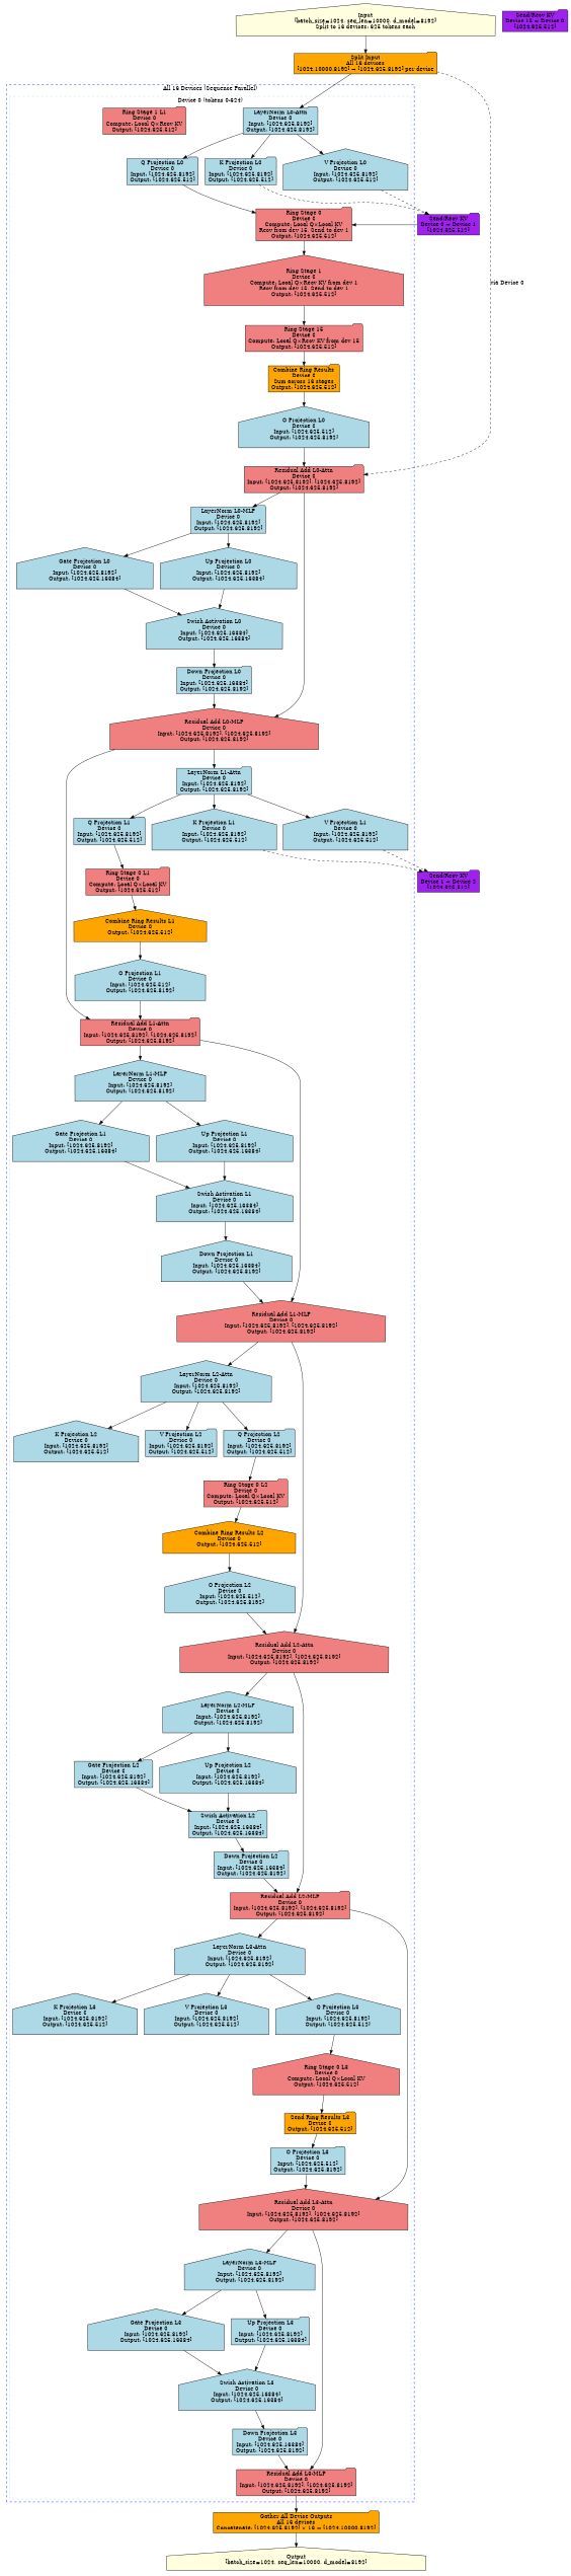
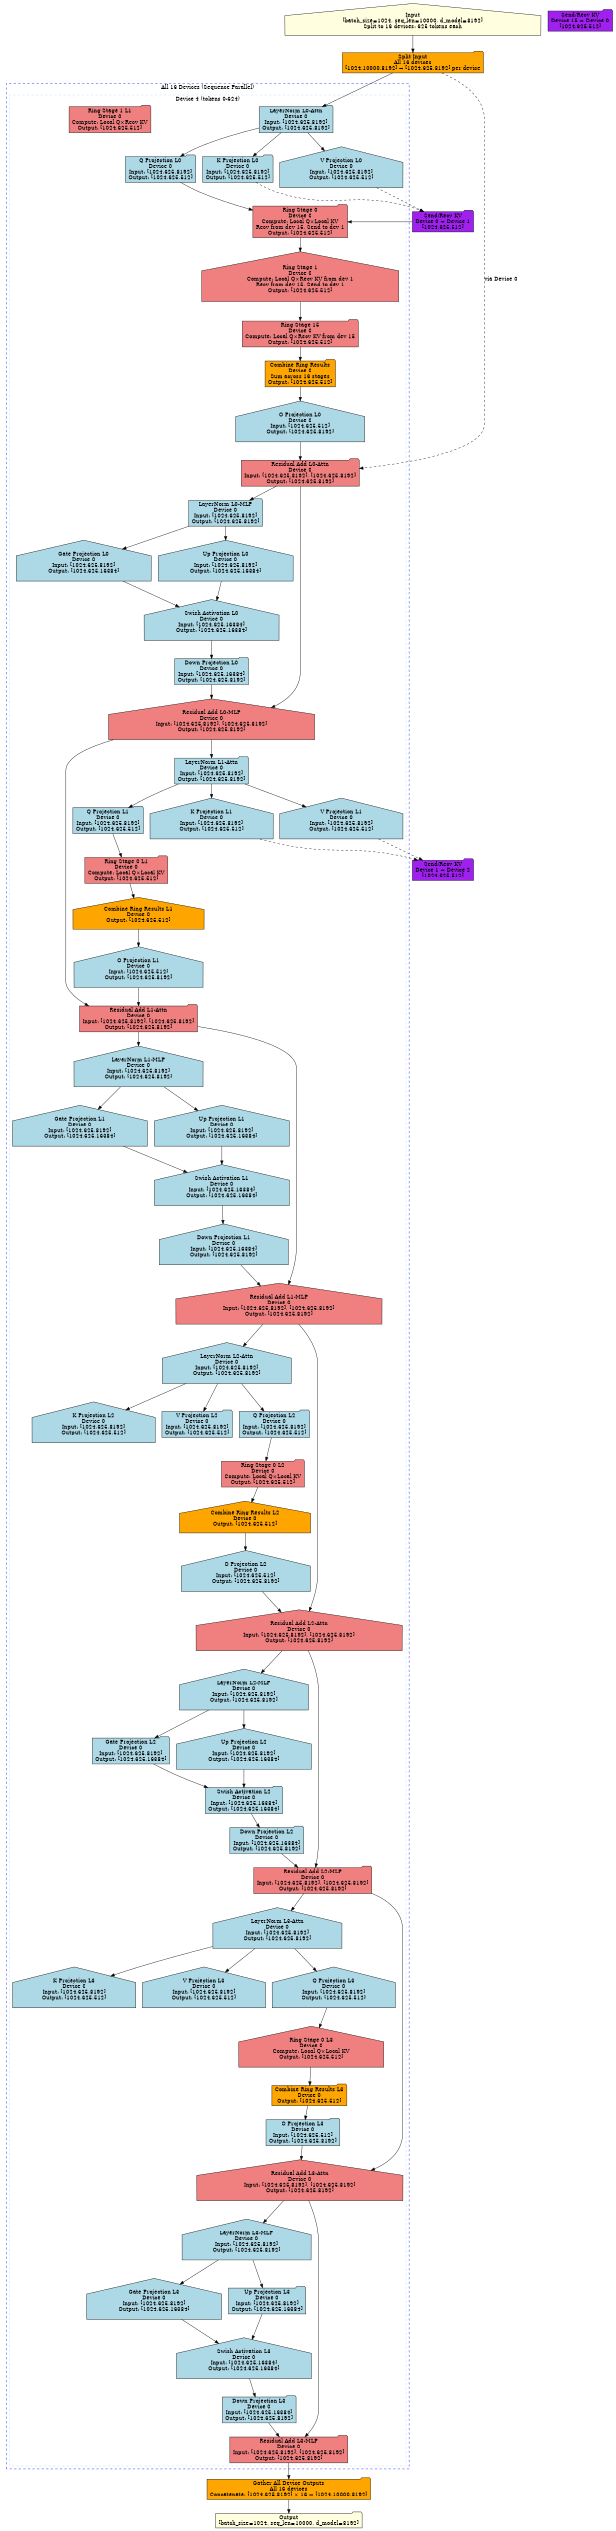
  digraph {
    compound=true
    rankdir=TB
    node [fillcolor=lightblue shape=house style=filled]
    n1 [label="LayerNorm L0-Attn\nDevice 0\nInput: [1024,625,8192]\nOutput: [1024,625,8192]" shape=folder]
    n2 [label="Q Projection L0\nDevice 0\nInput: [1024,625,8192]\nOutput: [1024,625,512]" shape=folder]
    n3 [label="K Projection L0\nDevice 0\nInput: [1024,625,8192]\nOutput: [1024,625,512]" shape=folder]
    n4 [label="V Projection L0\nDevice 0\nInput: [1024,625,8192]\nOutput: [1024,625,512]"]
    n5 [fillcolor=lightcoral label="Ring Stage 0\nDevice 0\nCompute: Local Q×Local KV\nRecv from dev 15, Send to dev 1\nOutput: [1024,625,512]" shape=folder]
    n6 [fillcolor=lightcoral label="Ring Stage 1\nDevice 0\nCompute: Local Q×Recv KV from dev 1\nRecv from dev 15, Send to dev 1\nOutput: [1024,625,512]"]
    n7 [fillcolor=lightcoral label="Ring Stage 15\nDevice 0\nCompute: Local Q×Recv KV from dev 15\nOutput: [1024,625,512]" shape=folder]
    n8 [fillcolor=orange label="Combine Ring Results\nDevice 0\nSum across 16 stages\nOutput: [1024,625,512]" shape=folder]
    n9 [label="O Projection L0\nDevice 0\nInput: [1024,625,512]\nOutput: [1024,625,8192]"]
    n10 [fillcolor=lightcoral label="Residual Add L0-Attn\nDevice 0\nInput: [1024,625,8192], [1024,625,8192]\nOutput: [1024,625,8192]" shape=folder]
    n11 [label="LayerNorm L0-MLP\nDevice 0\nInput: [1024,625,8192]\nOutput: [1024,625,8192]" shape=folder]
    n12 [label="Gate Projection L0\nDevice 0\nInput: [1024,625,8192]\nOutput: [1024,625,16384]"]
    n13 [label="Up Projection L0\nDevice 0\nInput: [1024,625,8192]\nOutput: [1024,625,16384]"]
    n14 [label="Swish Activation L0\nDevice 0\nInput: [1024,625,16384]\nOutput: [1024,625,16384]"]
    n15 [label="Down Projection L0\nDevice 0\nInput: [1024,625,16384]\nOutput: [1024,625,8192]" shape=folder]
    n16 [fillcolor=lightcoral label="Residual Add L0-MLP\nDevice 0\nInput: [1024,625,8192], [1024,625,8192]\nOutput: [1024,625,8192]"]
    n17 [label="LayerNorm L1-Attn\nDevice 0\nInput: [1024,625,8192]\nOutput: [1024,625,8192]" shape=folder]
    n18 [label="Q Projection L1\nDevice 0\nInput: [1024,625,8192]\nOutput: [1024,625,512]" shape=folder]
    n19 [label="K Projection L1\nDevice 0\nInput: [1024,625,8192]\nOutput: [1024,625,512]"]
    n20 [label="V Projection L1\nDevice 0\nInput: [1024,625,8192]\nOutput: [1024,625,512]"]
    n21 [fillcolor=lightcoral label="Ring Stage 0 L1\nDevice 0\nCompute: Local Q×Local KV\nOutput: [1024,625,512]" shape=folder]
    n22 [fillcolor=lightcoral label="Ring Stage 1 L1\nDevice 0\nCompute: Local Q×Recv KV\nOutput: [1024,625,512]" shape=folder]
    n23 [fillcolor=orange label="Combine Ring Results L1\nDevice 0\nOutput: [1024,625,512]"]
    n24 [label="O Projection L1\nDevice 0\nInput: [1024,625,512]\nOutput: [1024,625,8192]"]
    n25 [fillcolor=lightcoral label="Residual Add L1-Attn\nDevice 0\nInput: [1024,625,8192], [1024,625,8192]\nOutput: [1024,625,8192]" shape=folder]
    n26 [label="LayerNorm L1-MLP\nDevice 0\nInput: [1024,625,8192]\nOutput: [1024,625,8192]"]
    n27 [label="Gate Projection L1\nDevice 0\nInput: [1024,625,8192]\nOutput: [1024,625,16384]"]
    n28 [label="Up Projection L1\nDevice 0\nInput: [1024,625,8192]\nOutput: [1024,625,16384]"]
    n29 [label="Swish Activation L1\nDevice 0\nInput: [1024,625,16384]\nOutput: [1024,625,16384]"]
    n30 [label="Down Projection L1\nDevice 0\nInput: [1024,625,16384]\nOutput: [1024,625,8192]"]
    n31 [fillcolor=lightcoral label="Residual Add L1-MLP\nDevice 0\nInput: [1024,625,8192], [1024,625,8192]\nOutput: [1024,625,8192]"]
    n32 [label="LayerNorm L2-Attn\nDevice 0\nInput: [1024,625,8192]\nOutput: [1024,625,8192]"]
    n33 [label="Q Projection L2\nDevice 0\nInput: [1024,625,8192]\nOutput: [1024,625,512]" shape=folder]
    n34 [label="K Projection L2\nDevice 0\nInput: [1024,625,8192]\nOutput: [1024,625,512]"]
    n35 [label="V Projection L2\nDevice 0\nInput: [1024,625,8192]\nOutput: [1024,625,512]" shape=folder]
    n36 [fillcolor=lightcoral label="Ring Stage 0 L2\nDevice 0\nCompute: Local Q×Local KV\nOutput: [1024,625,512]" shape=folder]
    n37 [fillcolor=orange label="Combine Ring Results L2\nDevice 0\nOutput: [1024,625,512]"]
    n38 [label="O Projection L2\nDevice 0\nInput: [1024,625,512]\nOutput: [1024,625,8192]"]
    n39 [fillcolor=lightcoral label="Residual Add L2-Attn\nDevice 0\nInput: [1024,625,8192], [1024,625,8192]\nOutput: [1024,625,8192]"]
    n40 [label="LayerNorm L2-MLP\nDevice 0\nInput: [1024,625,8192]\nOutput: [1024,625,8192]"]
    n41 [label="Gate Projection L2\nDevice 0\nInput: [1024,625,8192]\nOutput: [1024,625,16384]" shape=folder]
    n42 [label="Up Projection L2\nDevice 0\nInput: [1024,625,8192]\nOutput: [1024,625,16384]"]
    n43 [label="Swish Activation L2\nDevice 0\nInput: [1024,625,16384]\nOutput: [1024,625,16384]" shape=folder]
    n44 [label="Down Projection L2\nDevice 0\nInput: [1024,625,16384]\nOutput: [1024,625,8192]" shape=folder]
    n45 [fillcolor=lightcoral label="Residual Add L2-MLP\nDevice 0\nInput: [1024,625,8192], [1024,625,8192]\nOutput: [1024,625,8192]" shape=folder]
    n46 [label="LayerNorm L3-Attn\nDevice 0\nInput: [1024,625,8192]\nOutput: [1024,625,8192]"]
    n47 [label="Q Projection L3\nDevice 0\nInput: [1024,625,8192]\nOutput: [1024,625,512]"]
    n48 [label="K Projection L3\nDevice 0\nInput: [1024,625,8192]\nOutput: [1024,625,512]"]
    n49 [label="V Projection L3\nDevice 0\nInput: [1024,625,8192]\nOutput: [1024,625,512]"]
    n50 [fillcolor=lightcoral label="Ring Stage 0 L3\nDevice 0\nCompute: Local Q×Local KV\nOutput: [1024,625,512]"]
-   n51 [fillcolor=orange label="Send Ring Results L3\nDevice 0\nOutput: [1024,625,512]" shape=folder]
+   n51 [fillcolor=orange label="Combine Ring Results L3\nDevice 0\nOutput: [1024,625,512]" shape=folder]
    n52 [label="O Projection L3\nDevice 0\nInput: [1024,625,512]\nOutput: [1024,625,8192]" shape=folder]
    n53 [fillcolor=lightcoral label="Residual Add L3-Attn\nDevice 0\nInput: [1024,625,8192], [1024,625,8192]\nOutput: [1024,625,8192]"]
    n54 [label="LayerNorm L3-MLP\nDevice 0\nInput: [1024,625,8192]\nOutput: [1024,625,8192]"]
    n55 [label="Gate Projection L3\nDevice 0\nInput: [1024,625,8192]\nOutput: [1024,625,16384]"]
    n56 [label="Up Projection L3\nDevice 0\nInput: [1024,625,8192]\nOutput: [1024,625,16384]" shape=folder]
    n57 [label="Swish Activation L3\nDevice 0\nInput: [1024,625,16384]\nOutput: [1024,625,16384]"]
    n58 [label="Down Projection L3\nDevice 0\nInput: [1024,625,16384]\nOutput: [1024,625,8192]" shape=folder]
    n59 [fillcolor=lightcoral label="Residual Add L3-MLP\nDevice 0\nInput: [1024,625,8192], [1024,625,8192]\nOutput: [1024,625,8192]" shape=folder]
    n60 [fillcolor=purple label="Send/Recv KV\nDevice 0 → Device 1\n[1024,625,512]" shape=folder]
    n61 [fillcolor=purple label="Send/Recv KV\nDevice 1 → Device 2\n[1024,625,512]" shape=folder]
    n62 [fillcolor=orange label="Gather All Device Outputs\nAll 16 devices\nConcatenate: [1024,625,8192] × 16 → [1024,10000,8192]" shape=folder]
    n63 [fillcolor=lightyellow label="Input\n[batch_size=1024, seq_len=10000, d_model=8192]\nSplit to 16 devices: 625 tokens each"]
    n64 [fillcolor=orange label="Split Input\nAll 16 devices\n[1024,10000,8192] → [1024,625,8192] per device" shape=folder]
-   n65 [fillcolor=lightyellow label="Output\n[batch_size=1024, seq_len=10000, d_model=8192]"]
+   n65 [fillcolor=lightyellow label="Output\n[batch_size=1024, seq_len=10000, d_model=8192]" shape=folder]
    n66 [fillcolor=purple label="Send/Recv KV\nDevice 15 → Device 0\n[1024,625,512]" shape=folder]
    subgraph cluster_1 {
      color=blue
      label="All 16 Devices (Sequence Parallel)"
      style=dashed
      subgraph cluster_2 {
        color=lightblue
-       label="Device 0 (tokens 0-624)"
+       label="Device 4 (tokens 0-624)"
        style=dashed
        n1
        n2
        n3
        n4
        n5
        n6
        n7
        n8
        n9
        n10
        n11
        n12
        n13
        n14
        n15
        n16
        n17
        n18
        n19
        n20
        n21
        n22
        n23
        n24
        n25
        n26
        n27
        n28
        n29
        n30
        n31
        n32
        n33
        n34
        n35
        n36
        n37
        n38
        n39
        n40
        n41
        n42
        n43
        n44
        n45
        n46
        n47
        n48
        n49
        n50
        n51
        n52
        n53
        n54
        n55
        n56
        n57
        n58
        n59
      }
    }
    n1 -> n2
    n1 -> n3
    n1 -> n4
    n2 -> n5
    n3 -> n60 [style=dashed]
    n4 -> n60 [style=dashed]
    n5 -> n6
    n6 -> n7
    n7 -> n8
    n8 -> n9
    n9 -> n10
    n10 -> n11
    n10 -> n16
    n11 -> n12
    n11 -> n13
    n12 -> n14
    n13 -> n14
    n14 -> n15
    n15 -> n16
    n16 -> n17
    n16 -> n25
    n17 -> n18
    n17 -> n19
    n17 -> n20
    n18 -> n21
    n19 -> n61 [style=dashed]
    n20 -> n61 [style=dashed]
    n21 -> n23
    n23 -> n24
    n24 -> n25
    n25 -> n26
    n25 -> n31
    n26 -> n27
    n26 -> n28
    n27 -> n29
    n28 -> n29
    n29 -> n30
    n30 -> n31
    n31 -> n32
    n31 -> n39
    n32 -> n33
    n32 -> n34
    n32 -> n35
    n33 -> n36
    n36 -> n37
    n37 -> n38
    n38 -> n39
    n39 -> n40
    n39 -> n45
    n40 -> n41
    n40 -> n42
    n41 -> n43
    n42 -> n43
    n43 -> n44
    n44 -> n45
    n45 -> n46
    n45 -> n53
    n46 -> n47
    n46 -> n48
    n46 -> n49
    n47 -> n50
    n50 -> n51
    n51 -> n52
    n52 -> n53
    n53 -> n54
    n53 -> n59
    n54 -> n55
    n54 -> n56
    n55 -> n57
    n56 -> n57
    n57 -> n58
    n58 -> n59
    n59 -> n62
    n60 -> n5
    n62 -> n65
    n63 -> n64
    n64 -> n1
    n64 -> n10 [label="via Device 0" style=dashed]
  }
